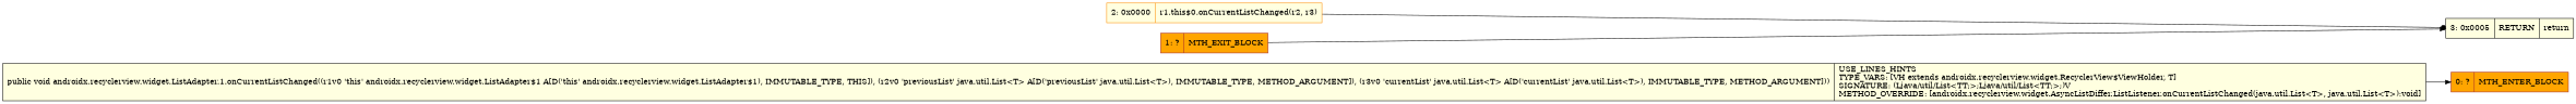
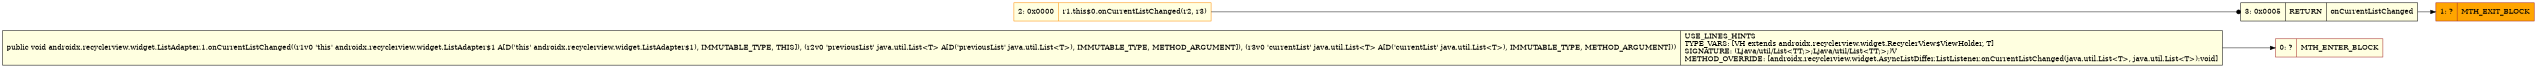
  digraph {
    rankdir=LR
    node [color=brown fillcolor=lightyellow shape=record style=filled]
    edge [arrowhead=normal]
-   n1 [fillcolor=orange label="{0\:\ ?|MTH_ENTER_BLOCK\l}"]
+   n1 [label="{0\:\ ?|MTH_ENTER_BLOCK\l}"]
    n2 [color=darkorange label="{2\:\ 0x0000|r1.this$0.onCurrentListChanged(r2, r3)\l}"]
-   n3 [color=black label="{3\:\ 0x0005|RETURN\l|return\l}"]
+   n3 [color=black label="{3\:\ 0x0005|RETURN\l|onCurrentListChanged\l}"]
    n4 [fillcolor=orange label="{1\:\ ?|MTH_EXIT_BLOCK\l}"]
    n5 [color=black label="{public void androidx.recyclerview.widget.ListAdapter.1.onCurrentListChanged((r1v0 'this' androidx.recyclerview.widget.ListAdapter$1 A[D('this' androidx.recyclerview.widget.ListAdapter$1), IMMUTABLE_TYPE, THIS]), (r2v0 'previousList' java.util.List\<T\> A[D('previousList' java.util.List\<T\>), IMMUTABLE_TYPE, METHOD_ARGUMENT]), (r3v0 'currentList' java.util.List\<T\> A[D('currentList' java.util.List\<T\>), IMMUTABLE_TYPE, METHOD_ARGUMENT]))  | USE_LINES_HINTS\lTYPE_VARS: [VH extends androidx.recyclerview.widget.RecyclerView$ViewHolder, T]\lSIGNATURE: (Ljava\/util\/List\<TT;\>;Ljava\/util\/List\<TT;\>;)V\lMETHOD_OVERRIDE: [androidx.recyclerview.widget.AsyncListDiffer.ListListener.onCurrentListChanged(java.util.List\<T\>, java.util.List\<T\>):void]\l}"]
    n2 -> n3 [arrowhead=dot]
-   n4 -> n3
+   n3 -> n4
    n5 -> n1
  }
